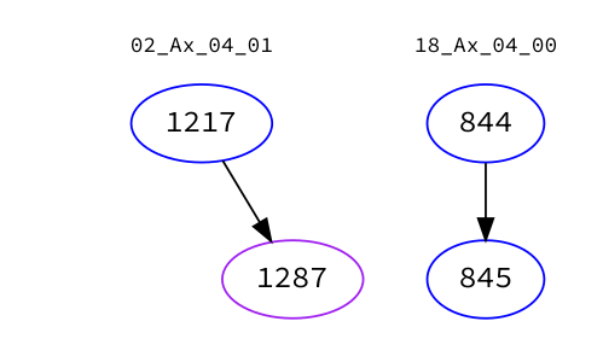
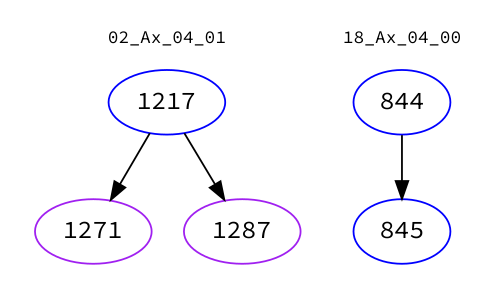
  digraph {
    fontname="Source Code Pro"
    node [color=blue fontname="Source Code Pro"]
    edge [color=black fontname="Source Code Pro"]
    n1 [label=1217]
+   n2 [color=purple label=1271]
    n3 [color=purple label=1287]
    n4 [label=844]
    n5 [label=845]
    subgraph cluster_1 {
      color=white
      fontsize=10
      label="02_Ax_04_01"
      n1
+     n2
      n3
    }
    subgraph cluster_2 {
      color=white
      fontsize=10
      label="18_Ax_04_00"
      n4
      n5
    }
+   n1 -> n2
    n1 -> n3
    n4 -> n5
  }
